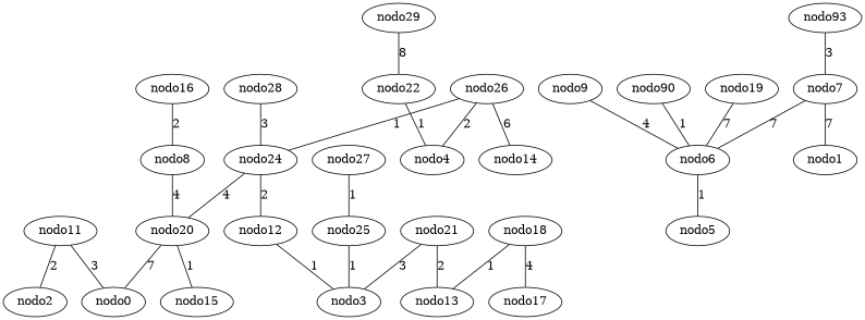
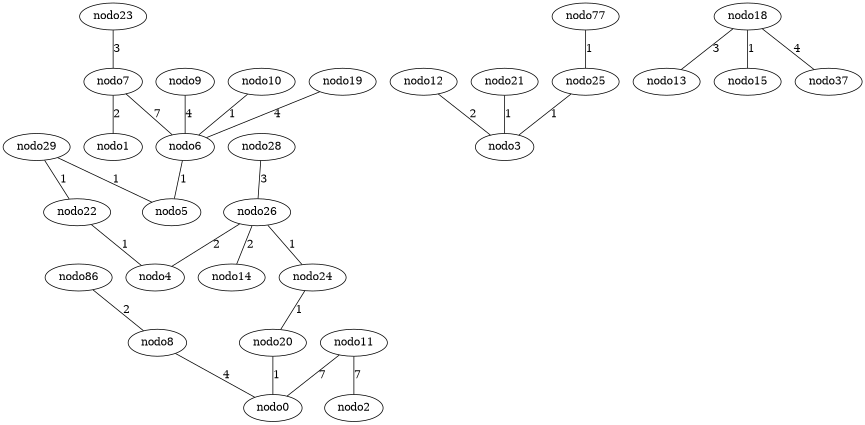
  graph {
    n1 [label=nodo0]
    n2 [label=nodo1]
    n3 [label=nodo2]
    n4 [label=nodo3]
    n5 [label=nodo4]
    n6 [label=nodo5]
    n7 [label=nodo6]
    n8 [label=nodo7]
    n9 [label=nodo8]
    n10 [label=nodo9]
-   n11 [label=nodo90]
+   n11 [label=nodo10]
    n12 [label=nodo11]
    n13 [label=nodo12]
    n14 [label=nodo13]
    n15 [label=nodo14]
    n16 [label=nodo15]
-   n17 [label=nodo16]
-   n18 [label=nodo17]
+   n17 [label=nodo86]
+   n18 [label=nodo37]
    n19 [label=nodo18]
    n20 [label=nodo19]
    n21 [label=nodo20]
    n22 [label=nodo21]
    n23 [label=nodo22]
-   n24 [label=nodo93]
+   n24 [label=nodo23]
    n25 [label=nodo24]
    n26 [label=nodo25]
    n27 [label=nodo26]
-   n28 [label=nodo27]
+   n28 [label=nodo77]
    n29 [label=nodo28]
    n30 [label=nodo29]
    n7 -- n6 [label=1]
-   n8 -- n2 [label=7]
+   n8 -- n2 [label=2]
    n8 -- n7 [label=7]
-   n9 -- n21 [label=4]
+   n9 -- n1 [label=4]
    n10 -- n7 [label=4]
    n11 -- n7 [label=1]
-   n12 -- n1 [label=3]
-   n12 -- n3 [label=2]
-   n13 -- n4 [label=1]
+   n12 -- n1 [label=7]
+   n12 -- n3 [label=7]
+   n13 -- n4 [label=2]
    n17 -- n9 [label=2]
-   n19 -- n14 [label=1]
+   n19 -- n14 [label=3]
    n19 -- n18 [label=4]
-   n20 -- n7 [label=7]
-   n21 -- n1 [label=7]
-   n21 -- n16 [label=1]
-   n22 -- n4 [label=3]
-   n22 -- n14 [label=2]
+   n20 -- n7 [label=4]
+   n21 -- n1 [label=1]
+   n19 -- n16 [label=1]
+   n22 -- n4 [label=1]
    n23 -- n5 [label=1]
    n24 -- n8 [label=3]
-   n25 -- n13 [label=2]
-   n25 -- n21 [label=4]
+   n25 -- n21 [label=1]
    n26 -- n4 [label=1]
    n27 -- n5 [label=2]
-   n27 -- n15 [label=6]
+   n27 -- n15 [label=2]
    n27 -- n25 [label=1]
    n28 -- n26 [label=1]
-   n29 -- n25 [label=3]
-   n30 -- n23 [label=8]
+   n29 -- n27 [label=3]
+   n30 -- n6 [label=1]
+   n30 -- n23 [label=1]
  }
